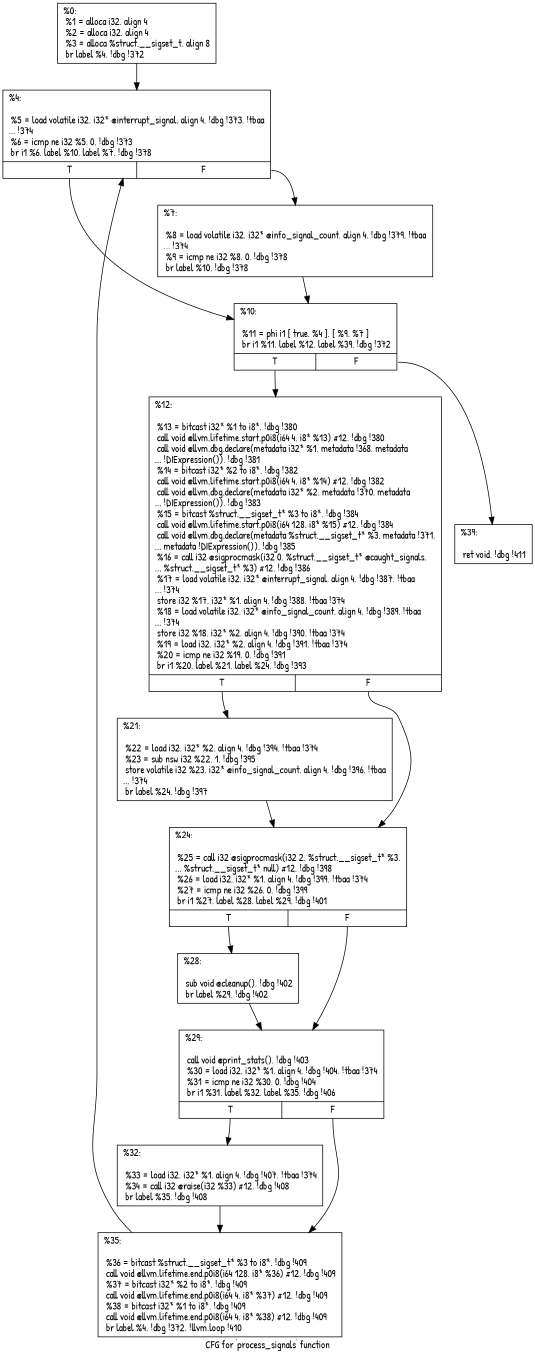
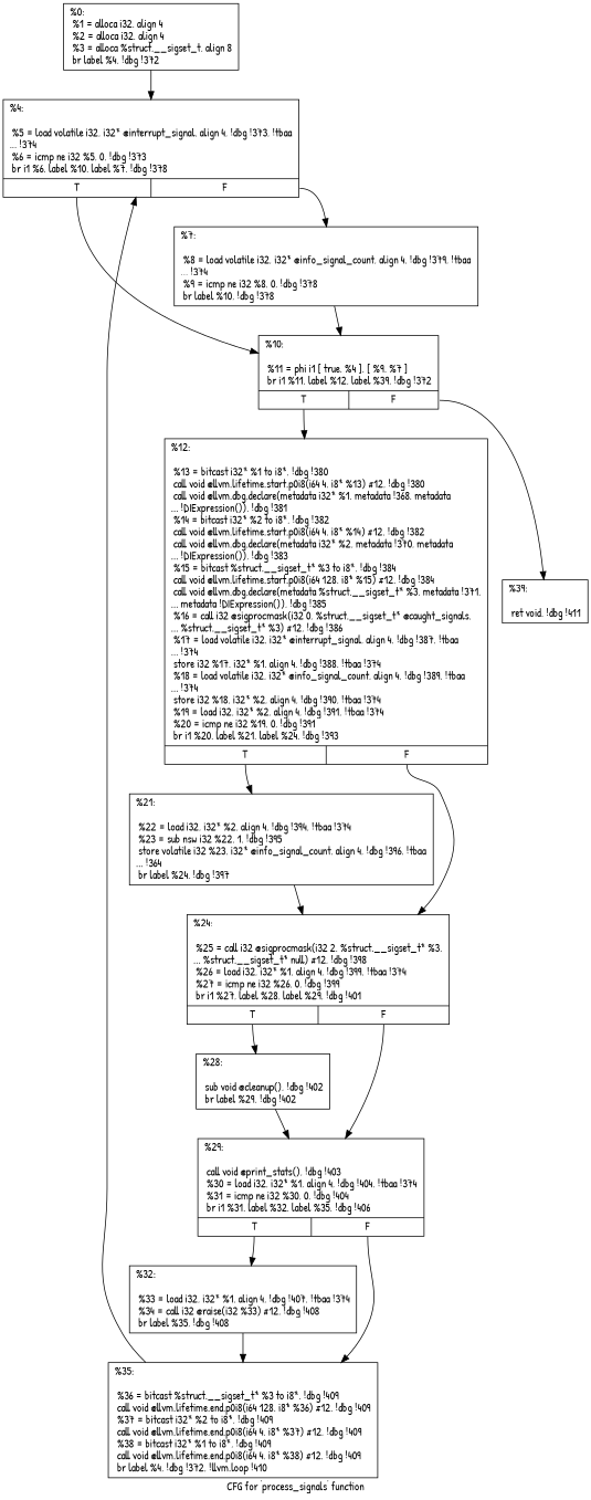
  digraph {
    fontname="Patrick Hand"
    label="CFG for 'process_signals' function"
    node [fontname="Patrick Hand" shape=record]
    edge [fontname="Patrick Hand"]
    n1 [label="{%0:\l  %1 = alloca i32, align 4\l  %2 = alloca i32, align 4\l  %3 = alloca %struct.__sigset_t, align 8\l  br label %4, !dbg !372\l}"]
    n2 [label="{%4:\l\l  %5 = load volatile i32, i32* @interrupt_signal, align 4, !dbg !373, !tbaa\l... !374\l  %6 = icmp ne i32 %5, 0, !dbg !373\l  br i1 %6, label %10, label %7, !dbg !378\l|{<s0>T|<s1>F}}"]
    n3 [label="{%10:\l\l  %11 = phi i1 [ true, %4 ], [ %9, %7 ]\l  br i1 %11, label %12, label %39, !dbg !372\l|{<s0>T|<s1>F}}"]
    n4 [label="{%7:\l\l  %8 = load volatile i32, i32* @info_signal_count, align 4, !dbg !379, !tbaa\l... !374\l  %9 = icmp ne i32 %8, 0, !dbg !378\l  br label %10, !dbg !378\l}"]
    n5 [label="{%12:\l\l  %13 = bitcast i32* %1 to i8*, !dbg !380\l  call void @llvm.lifetime.start.p0i8(i64 4, i8* %13) #12, !dbg !380\l  call void @llvm.dbg.declare(metadata i32* %1, metadata !368, metadata\l... !DIExpression()), !dbg !381\l  %14 = bitcast i32* %2 to i8*, !dbg !382\l  call void @llvm.lifetime.start.p0i8(i64 4, i8* %14) #12, !dbg !382\l  call void @llvm.dbg.declare(metadata i32* %2, metadata !370, metadata\l... !DIExpression()), !dbg !383\l  %15 = bitcast %struct.__sigset_t* %3 to i8*, !dbg !384\l  call void @llvm.lifetime.start.p0i8(i64 128, i8* %15) #12, !dbg !384\l  call void @llvm.dbg.declare(metadata %struct.__sigset_t* %3, metadata !371,\l... metadata !DIExpression()), !dbg !385\l  %16 = call i32 @sigprocmask(i32 0, %struct.__sigset_t* @caught_signals,\l... %struct.__sigset_t* %3) #12, !dbg !386\l  %17 = load volatile i32, i32* @interrupt_signal, align 4, !dbg !387, !tbaa\l... !374\l  store i32 %17, i32* %1, align 4, !dbg !388, !tbaa !374\l  %18 = load volatile i32, i32* @info_signal_count, align 4, !dbg !389, !tbaa\l... !374\l  store i32 %18, i32* %2, align 4, !dbg !390, !tbaa !374\l  %19 = load i32, i32* %2, align 4, !dbg !391, !tbaa !374\l  %20 = icmp ne i32 %19, 0, !dbg !391\l  br i1 %20, label %21, label %24, !dbg !393\l|{<s0>T|<s1>F}}"]
    n6 [label="{%39:\l\l  ret void, !dbg !411\l}"]
-   n7 [label="{%21:\l\l  %22 = load i32, i32* %2, align 4, !dbg !394, !tbaa !374\l  %23 = sub nsw i32 %22, 1, !dbg !395\l  store volatile i32 %23, i32* @info_signal_count, align 4, !dbg !396, !tbaa\l... !374\l  br label %24, !dbg !397\l}"]
+   n7 [label="{%21:\l\l  %22 = load i32, i32* %2, align 4, !dbg !394, !tbaa !374\l  %23 = sub nsw i32 %22, 1, !dbg !395\l  store volatile i32 %23, i32* @info_signal_count, align 4, !dbg !396, !tbaa\l... !364\l  br label %24, !dbg !397\l}"]
    n8 [label="{%24:\l\l  %25 = call i32 @sigprocmask(i32 2, %struct.__sigset_t* %3,\l... %struct.__sigset_t* null) #12, !dbg !398\l  %26 = load i32, i32* %1, align 4, !dbg !399, !tbaa !374\l  %27 = icmp ne i32 %26, 0, !dbg !399\l  br i1 %27, label %28, label %29, !dbg !401\l|{<s0>T|<s1>F}}"]
    n9 [label="{%28:\l\l  sub void @cleanup(), !dbg !402\l  br label %29, !dbg !402\l}"]
    n10 [label="{%29:\l\l  call void @print_stats(), !dbg !403\l  %30 = load i32, i32* %1, align 4, !dbg !404, !tbaa !374\l  %31 = icmp ne i32 %30, 0, !dbg !404\l  br i1 %31, label %32, label %35, !dbg !406\l|{<s0>T|<s1>F}}"]
    n11 [label="{%32:\l\l  %33 = load i32, i32* %1, align 4, !dbg !407, !tbaa !374\l  %34 = call i32 @raise(i32 %33) #12, !dbg !408\l  br label %35, !dbg !408\l}"]
    n12 [label="{%35:\l\l  %36 = bitcast %struct.__sigset_t* %3 to i8*, !dbg !409\l  call void @llvm.lifetime.end.p0i8(i64 128, i8* %36) #12, !dbg !409\l  %37 = bitcast i32* %2 to i8*, !dbg !409\l  call void @llvm.lifetime.end.p0i8(i64 4, i8* %37) #12, !dbg !409\l  %38 = bitcast i32* %1 to i8*, !dbg !409\l  call void @llvm.lifetime.end.p0i8(i64 4, i8* %38) #12, !dbg !409\l  br label %4, !dbg !372, !llvm.loop !410\l}"]
    n1 -> n2
    n2 -> n3 [tailport=s0]
    n2 -> n4 [tailport=s1]
    n3 -> n5 [tailport=s0]
    n3 -> n6 [tailport=s1]
    n4 -> n3
    n5 -> n7 [tailport=s0]
    n5 -> n8 [tailport=s1]
    n7 -> n8
    n8 -> n9 [tailport=s0]
    n8 -> n10 [tailport=s1]
    n9 -> n10
    n10 -> n11 [tailport=s0]
    n10 -> n12 [tailport=s1]
    n11 -> n12
    n12 -> n2
  }
